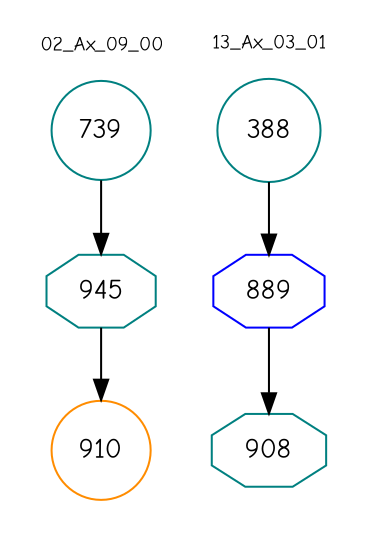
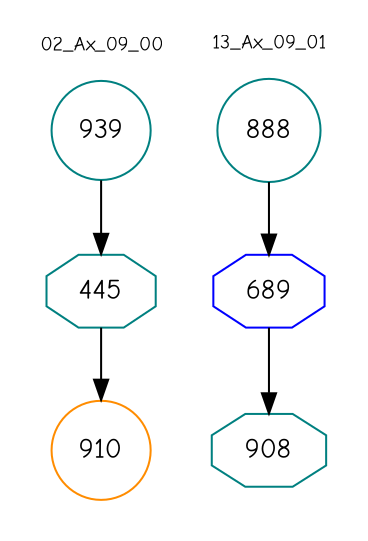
  digraph {
    fontname="Comic Neue"
    node [color=teal fontname="Comic Neue" shape=circle]
    edge [color=black fontname="Comic Neue"]
-   n1 [label=739]
-   n2 [label=945 shape=octagon]
+   n1 [label=939]
+   n2 [label=445 shape=octagon]
    n3 [color=darkorange label=910]
-   n4 [label=388]
-   n5 [color=blue label=889 shape=octagon]
+   n4 [label=888]
+   n5 [color=blue label=689 shape=octagon]
    n6 [label=908 shape=octagon]
    subgraph cluster_1 {
      color=white
      fontsize=10
      label="02_Ax_09_00"
      n1
      n2
      n3
    }
    subgraph cluster_2 {
      color=white
      fontsize=10
-     label="13_Ax_03_01"
+     label="13_Ax_09_01"
      n4
      n5
      n6
    }
    n1 -> n2
    n2 -> n3
    n4 -> n5
    n5 -> n6
  }
